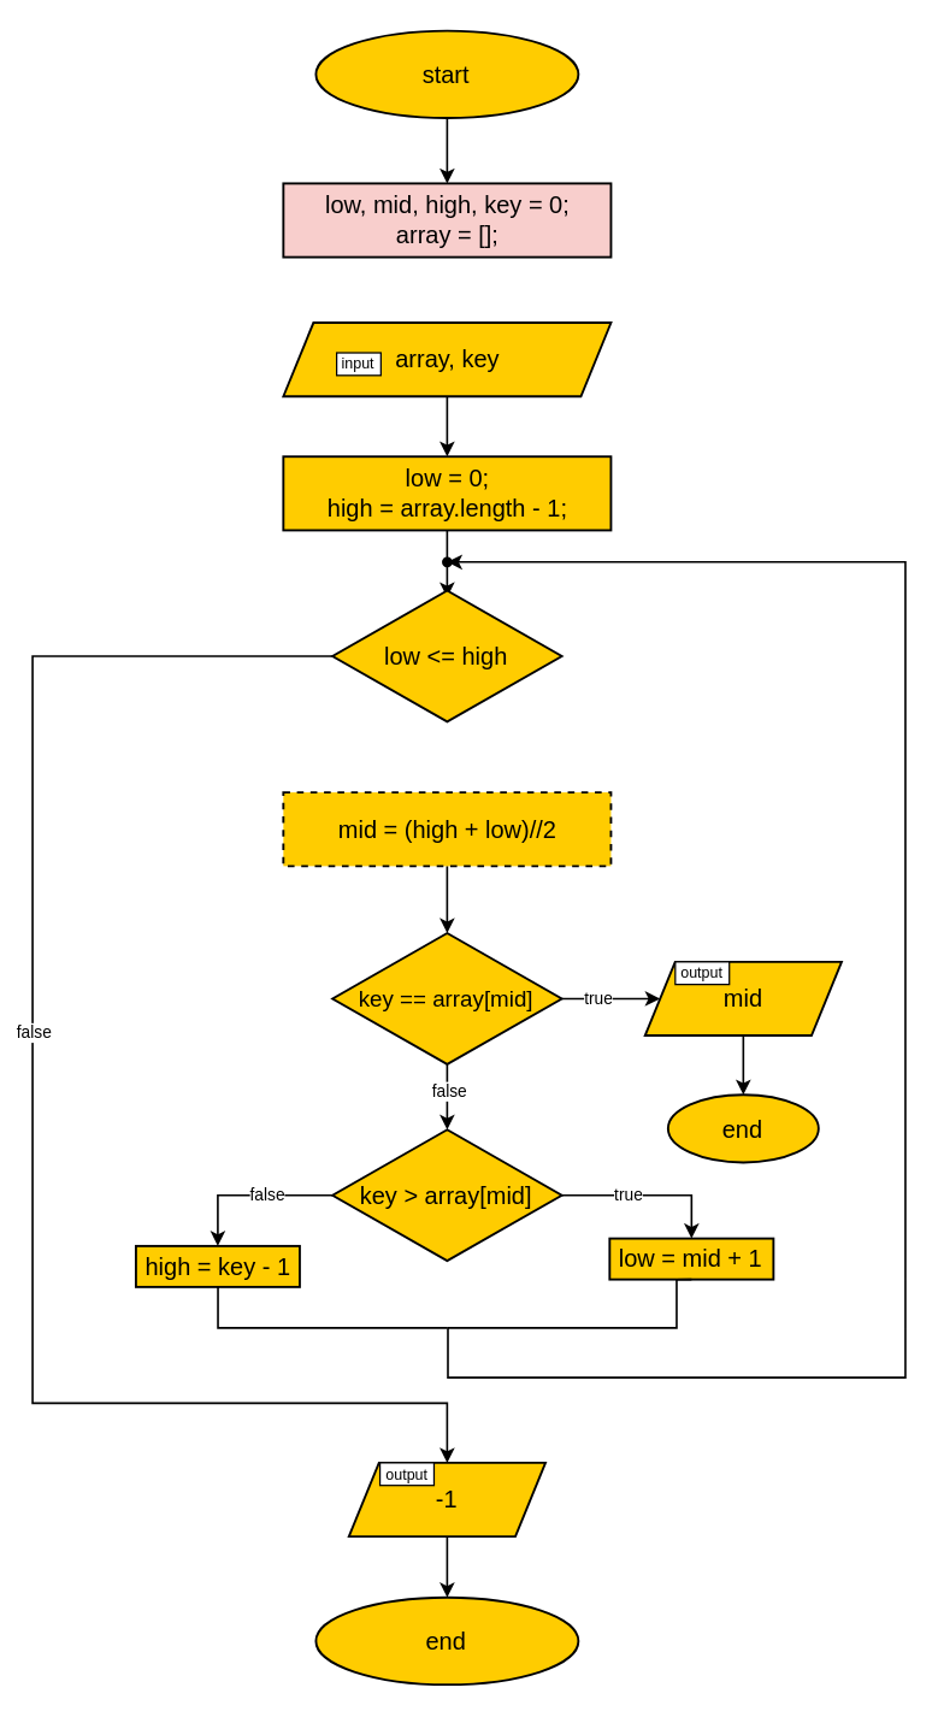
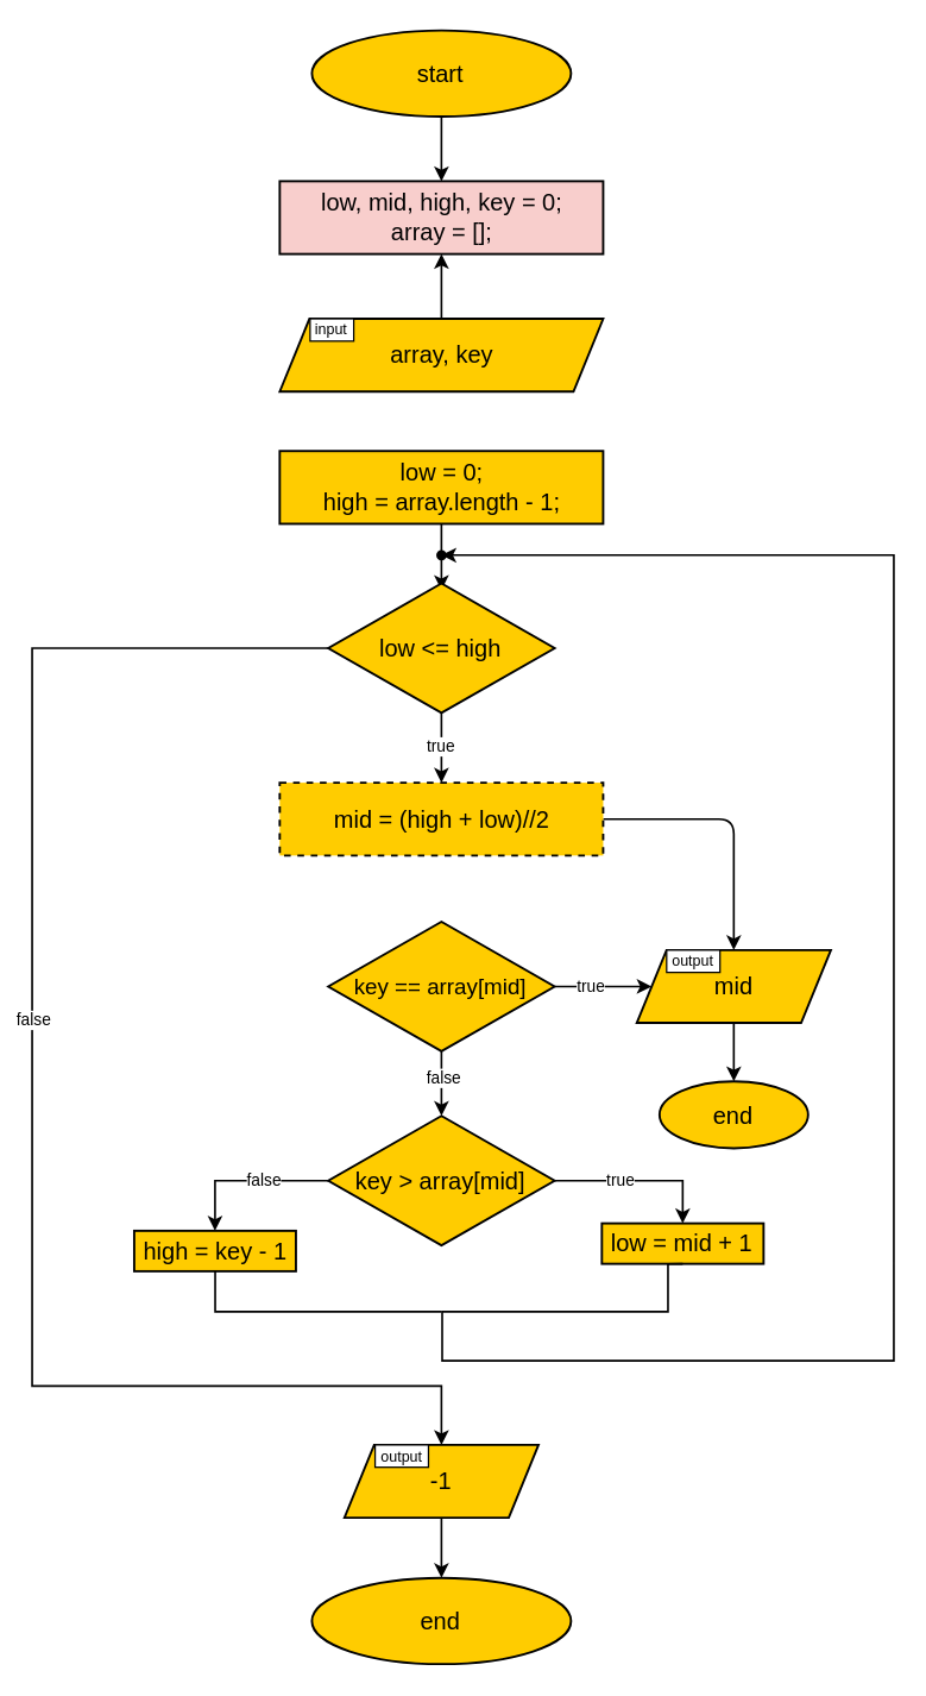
  <mxCell id="0" />
  <mxCell id="1" parent="0" />
  <mxCell id="2" value="start" style="ellipse;whiteSpace=wrap;html=1;fontStyle=0;fontSize=16;rounded=0;container=0;fillColor=#FFCC00;strokeWidth=1.5;verticalAlign=middle;align=center;" parent="1" vertex="1"><mxGeometry x="209.304" y="20" width="174.408" height="57.893" as="geometry" /></mxCell>
  <mxCell id="3" value="end" style="ellipse;whiteSpace=wrap;html=1;fontStyle=0;fontSize=16;rounded=0;container=0;fillColor=#FFCC00;strokeWidth=1.5;verticalAlign=middle;align=center;" parent="1" vertex="1"><mxGeometry x="209.304" y="1061.107" width="174.408" height="57.893" as="geometry" /></mxCell>
  <mxCell id="4" value="low, mid,&amp;nbsp;high, key = 0;&lt;br style=&quot;font-size: 16px;&quot;&gt;array = [];" style="whiteSpace=wrap;html=1;fontSize=16;fillColor=#f8cecc;fontStyle=0;rounded=0;strokeWidth=1.5;container=0;strokeColor=#000000;" parent="1" vertex="1"><mxGeometry x="187.657" y="121.43" width="217.709" height="48.984" as="geometry" /></mxCell>
  <mxCell id="5" value="" style="edgeStyle=orthogonalEdgeStyle;rounded=0;orthogonalLoop=1;jettySize=auto;html=1;strokeWidth=1.3;" parent="1" source="2" target="4" edge="1"><mxGeometry relative="1" as="geometry" /></mxCell>
  <mxCell id="6" value="" style="edgeStyle=orthogonalEdgeStyle;rounded=0;orthogonalLoop=1;jettySize=auto;html=1;strokeWidth=1.3;exitX=0.5;exitY=1;exitDx=0;exitDy=0;" parent="1" source="38" edge="1"><mxGeometry relative="1" as="geometry"><mxPoint x="296.511" y="396.48" as="targetPoint" /><mxPoint x="296.49" y="352.939" as="sourcePoint" /></mxGeometry></mxCell>
  <mxCell id="7" value="low &amp;lt;= high" style="rhombus;whiteSpace=wrap;html=1;fontSize=16;fillColor=#FFCC00;fontStyle=0;rounded=0;strokeWidth=1.5;container=0;strokeColor=#000000;" parent="1" vertex="1"><mxGeometry x="220.313" y="392.006" width="152.396" height="87.083" as="geometry" /></mxCell>
  <mxCell id="8" value="key == array[mid]" style="rhombus;whiteSpace=wrap;html=1;fontSize=15;fillColor=#FFCC00;fontStyle=0;rounded=0;strokeWidth=1.5;container=0;" parent="1" vertex="1"><mxGeometry x="220.313" y="619.63" width="152.396" height="87.083" as="geometry" /></mxCell>
+ <mxCell id="9" value="" style="edgeStyle=orthogonalEdgeStyle;rounded=0;orthogonalLoop=1;jettySize=auto;html=1;strokeWidth=1.3;entryX=0.5;entryY=0;entryDx=0;entryDy=0;" parent="1" source="7" target="37" edge="1"><mxGeometry relative="1" as="geometry" /></mxCell>
+ <mxCell id="10" value="true" style="edgeLabel;html=1;align=center;verticalAlign=middle;resizable=0;points=[];rounded=0;container=0;" parent="9" vertex="1" connectable="0"><mxGeometry x="-0.083" y="-1" relative="1" as="geometry"><mxPoint as="offset" /></mxGeometry></mxCell>
  <mxCell id="11" value="key &amp;gt; array[mid]" style="rhombus;whiteSpace=wrap;html=1;fontSize=16;fillColor=#FFCC00;fontStyle=0;rounded=0;strokeWidth=1.5;container=0;" parent="1" vertex="1"><mxGeometry x="220.313" y="750.254" width="152.396" height="87.083" as="geometry" /></mxCell>
  <mxCell id="12" style="edgeStyle=orthogonalEdgeStyle;rounded=0;orthogonalLoop=1;jettySize=auto;html=1;entryX=0.5;entryY=0;entryDx=0;entryDy=0;strokeWidth=1.3;" parent="1" source="8" target="11" edge="1"><mxGeometry relative="1" as="geometry" /></mxCell>
  <mxCell id="13" value="false" style="edgeLabel;html=1;align=center;verticalAlign=middle;resizable=0;points=[];rounded=0;container=0;" parent="12" vertex="1" connectable="0"><mxGeometry x="-0.195" y="1" relative="1" as="geometry"><mxPoint as="offset" /></mxGeometry></mxCell>
  <mxCell id="14" value="low = mid + 1" style="whiteSpace=wrap;html=1;fontSize=16;fillColor=#FFCC00;fontStyle=0;rounded=0;strokeWidth=1.5;container=0;" parent="1" vertex="1"><mxGeometry x="404.48" y="822.54" width="108.854" height="27.213" as="geometry" /></mxCell>
  <mxCell id="15" value="" style="edgeStyle=orthogonalEdgeStyle;rounded=0;orthogonalLoop=1;jettySize=auto;html=1;exitX=1;exitY=0.5;exitDx=0;exitDy=0;entryX=0.5;entryY=0;entryDx=0;entryDy=0;strokeWidth=1.3;" parent="1" source="11" target="14" edge="1"><mxGeometry relative="1" as="geometry" /></mxCell>
  <mxCell id="16" value="true" style="edgeLabel;html=1;align=center;verticalAlign=middle;resizable=0;points=[];rounded=0;container=0;" parent="15" vertex="1" connectable="0"><mxGeometry x="-0.231" relative="1" as="geometry"><mxPoint as="offset" /></mxGeometry></mxCell>
  <mxCell id="17" value="" style="edgeStyle=orthogonalEdgeStyle;rounded=0;orthogonalLoop=1;jettySize=auto;html=1;endArrow=none;endFill=0;strokeWidth=1.3;" parent="1" source="18" edge="1"><mxGeometry relative="1" as="geometry"><mxPoint x="296.505" y="882" as="targetPoint" /><Array as="points"><mxPoint x="143.99" y="882" /></Array></mxGeometry></mxCell>
  <mxCell id="18" value="high = key - 1" style="whiteSpace=wrap;html=1;fontSize=16;fillColor=#FFCC00;fontStyle=0;rounded=0;strokeWidth=1.5;container=0;" parent="1" vertex="1"><mxGeometry x="89.688" y="827.54" width="108.854" height="27.213" as="geometry" /></mxCell>
  <mxCell id="19" style="edgeStyle=orthogonalEdgeStyle;rounded=0;orthogonalLoop=1;jettySize=auto;html=1;entryX=0.5;entryY=0;entryDx=0;entryDy=0;strokeWidth=1.3;" parent="1" source="11" target="18" edge="1"><mxGeometry relative="1" as="geometry" /></mxCell>
  <mxCell id="20" value="false" style="edgeLabel;html=1;align=center;verticalAlign=middle;resizable=0;points=[];container=0;" parent="19" vertex="1" connectable="0"><mxGeometry x="-0.198" relative="1" as="geometry"><mxPoint as="offset" /></mxGeometry></mxCell>
  <mxCell id="21" value="" style="shape=waypoint;sketch=0;size=6;pointerEvents=1;points=[];fillColor=#FFCC00;resizable=0;rotatable=0;perimeter=centerPerimeter;snapToPoint=1;fontSize=16;fontStyle=0;rounded=0;strokeWidth=1.5;container=0;" parent="1" vertex="1"><mxGeometry x="286.506" y="362.995" width="20" height="20" as="geometry" /></mxCell>
  <mxCell id="22" value="" style="edgeStyle=orthogonalEdgeStyle;rounded=0;orthogonalLoop=1;jettySize=auto;html=1;strokeWidth=1.3;exitX=0.5;exitY=1;exitDx=0;exitDy=0;" parent="1" source="14" target="21" edge="1"><mxGeometry relative="1" as="geometry"><Array as="points"><mxPoint x="448.99" y="882" /><mxPoint x="296.99" y="882" /><mxPoint x="296.99" y="915" /><mxPoint x="600.99" y="915" /><mxPoint x="600.99" y="373" /></Array><mxPoint x="407.99" y="875" as="sourcePoint" /></mxGeometry></mxCell>
  <mxCell id="23" value="" style="edgeStyle=orthogonalEdgeStyle;orthogonalLoop=1;jettySize=auto;html=1;strokeWidth=1.3;" parent="1" source="34" target="3" edge="1"><mxGeometry relative="1" as="geometry" /></mxCell>
  <mxCell id="24" value="" style="edgeStyle=orthogonalEdgeStyle;rounded=0;orthogonalLoop=1;jettySize=auto;html=1;entryX=0;entryY=0.5;entryDx=0;entryDy=0;strokeWidth=1.3;" parent="1" source="8" target="32" edge="1"><mxGeometry relative="1" as="geometry"><Array as="points"><mxPoint x="379.99" y="663" /><mxPoint x="379.99" y="663" /></Array></mxGeometry></mxCell>
  <mxCell id="25" value="true" style="edgeLabel;html=1;align=center;verticalAlign=middle;resizable=0;points=[];rounded=0;container=0;" parent="24" vertex="1" connectable="0"><mxGeometry x="-0.257" y="1" relative="1" as="geometry"><mxPoint as="offset" /></mxGeometry></mxCell>
  <mxCell id="26" style="edgeStyle=orthogonalEdgeStyle;rounded=0;orthogonalLoop=1;jettySize=auto;html=1;entryX=0.5;entryY=0;entryDx=0;entryDy=0;strokeWidth=1.3;" parent="1" source="7" target="34" edge="1"><mxGeometry relative="1" as="geometry"><Array as="points"><mxPoint x="20.99" y="436" /><mxPoint x="20.99" y="932" /><mxPoint x="295.99" y="932" /></Array></mxGeometry></mxCell>
  <mxCell id="27" value="false" style="edgeLabel;html=1;align=center;verticalAlign=middle;resizable=0;points=[];container=0;" parent="26" vertex="1" connectable="0"><mxGeometry x="-0.112" relative="1" as="geometry"><mxPoint as="offset" /></mxGeometry></mxCell>
- <mxCell id="28" value="" style="edgeStyle=orthogonalEdgeStyle;rounded=0;orthogonalLoop=1;jettySize=auto;html=1;strokeWidth=1.3;" parent="1" source="29" target="38" edge="1"><mxGeometry relative="1" as="geometry" /></mxCell>
+ <mxCell id="28" value="" style="edgeStyle=orthogonalEdgeStyle;rounded=0;orthogonalLoop=1;jettySize=auto;html=1;strokeWidth=1.3;" parent="1" source="29" target="4" edge="1"><mxGeometry relative="1" as="geometry" /></mxCell>
  <mxCell id="29" value="array, key" style="shape=parallelogram;perimeter=parallelogramPerimeter;whiteSpace=wrap;html=1;fixedSize=1;fontSize=16;fillColor=#FFCC00;fontStyle=0;rounded=0;strokeWidth=1.5;container=0;" parent="1" vertex="1"><mxGeometry x="187.657" y="213.955" width="217.709" height="48.984" as="geometry" /></mxCell>
- <mxCell id="30" value="input" style="whiteSpace=wrap;html=1;fontSize=10;rounded=0;container=0;verticalAlign=middle;" parent="1" vertex="1"><mxGeometry x="223.078" y="233.955" width="29.391" height="15.044" as="geometry" /></mxCell>
+ <mxCell id="30" value="input" style="whiteSpace=wrap;html=1;fontSize=10;rounded=0;container=0;verticalAlign=middle;" parent="1" vertex="1"><mxGeometry x="208.078" y="213.955" width="29.391" height="15.044" as="geometry" /></mxCell>
  <mxCell id="31" value="" style="edgeStyle=orthogonalEdgeStyle;rounded=0;orthogonalLoop=1;jettySize=auto;html=1;strokeWidth=1.3;" parent="1" source="32" target="39" edge="1"><mxGeometry relative="1" as="geometry" /></mxCell>
  <mxCell id="32" value="mid" style="shape=parallelogram;perimeter=parallelogramPerimeter;whiteSpace=wrap;html=1;fixedSize=1;fontSize=16;fillColor=#FFCC00;fontStyle=0;rounded=0;strokeWidth=1.5;container=0;strokeColor=#000000;" parent="1" vertex="1"><mxGeometry x="427.986" y="638.68" width="130.625" height="48.984" as="geometry" /></mxCell>
  <mxCell id="33" value="output" style="whiteSpace=wrap;html=1;fontSize=10;rounded=0;container=0;verticalAlign=middle;" parent="1" vertex="1"><mxGeometry x="448.077" y="638.68" width="35.922" height="15.044" as="geometry" /></mxCell>
  <mxCell id="34" value="-1" style="shape=parallelogram;perimeter=parallelogramPerimeter;whiteSpace=wrap;html=1;fixedSize=1;fontSize=16;fillColor=#FFCC00;fontStyle=0;rounded=0;strokeWidth=1.5;container=0;strokeColor=#000000;" parent="1" vertex="1"><mxGeometry x="231.199" y="971.582" width="130.625" height="48.984" as="geometry" /></mxCell>
  <mxCell id="35" value="output" style="whiteSpace=wrap;html=1;fontSize=10;rounded=0;container=0;verticalAlign=middle;" parent="1" vertex="1"><mxGeometry x="251.85" y="971.582" width="35.922" height="15.044" as="geometry" /></mxCell>
- <mxCell id="36" style="edgeStyle=orthogonalEdgeStyle;orthogonalLoop=1;jettySize=auto;html=1;entryX=0.5;entryY=0;entryDx=0;entryDy=0;strokeWidth=1.3;" parent="1" source="37" target="8" edge="1"><mxGeometry relative="1" as="geometry" /></mxCell>
+ <mxCell id="36" style="edgeStyle=orthogonalEdgeStyle;orthogonalLoop=1;jettySize=auto;html=1;strokeWidth=1.3;" parent="1" source="37" target="32" edge="1"><mxGeometry relative="1" as="geometry" /></mxCell>
  <mxCell id="37" value="mid = (high + low)//2" style="whiteSpace=wrap;html=1;fontSize=16;fillColor=#FFCC00;fontStyle=0;rounded=0;strokeWidth=1.5;container=0;dashed=1;" parent="1" vertex="1"><mxGeometry x="187.647" y="526.09" width="217.709" height="48.984" as="geometry" /></mxCell>
  <mxCell id="38" value="&lt;div&gt;low = 0;&lt;/div&gt;&lt;div&gt;high = array.length - 1;&lt;/div&gt;" style="whiteSpace=wrap;html=1;fontSize=16;fillColor=#FFCC00;fontStyle=0;rounded=0;strokeWidth=1.5;container=0;strokeColor=#000000;" parent="1" vertex="1"><mxGeometry x="187.647" y="302.94" width="217.709" height="48.984" as="geometry" /></mxCell>
  <mxCell id="39" value="end" style="ellipse;whiteSpace=wrap;html=1;fontStyle=0;fontSize=16;rounded=0;container=0;fillColor=#FFCC00;strokeWidth=1.5;verticalAlign=middle;align=center;" parent="1" vertex="1"><mxGeometry x="443.3" y="727" width="100" height="45" as="geometry" /></mxCell>
